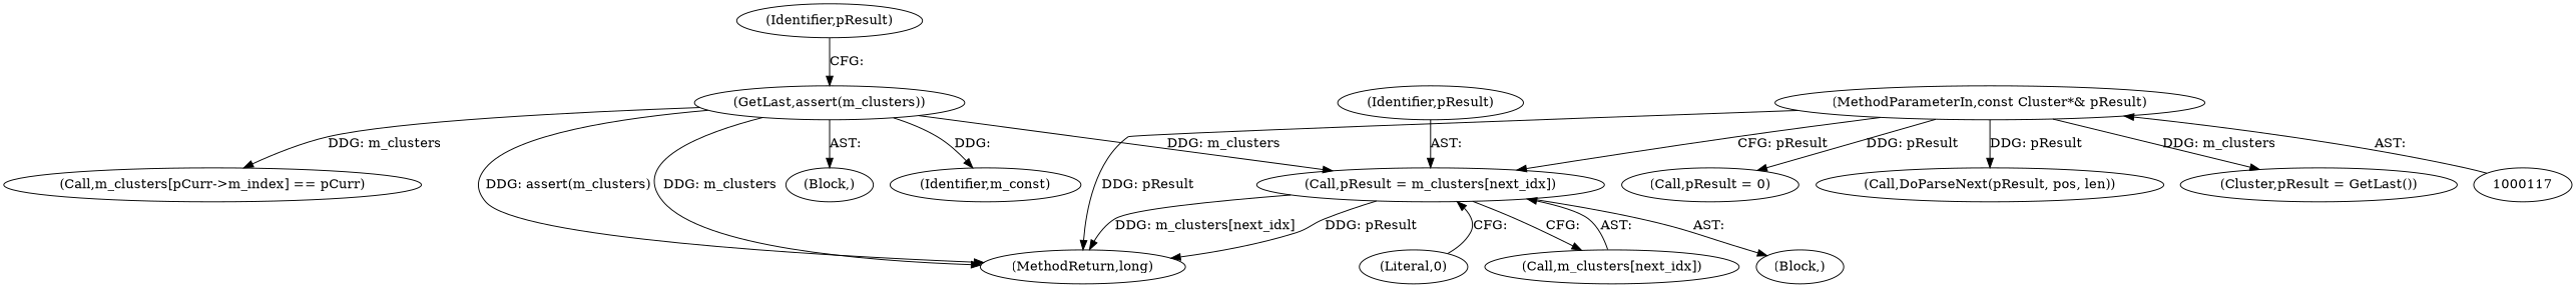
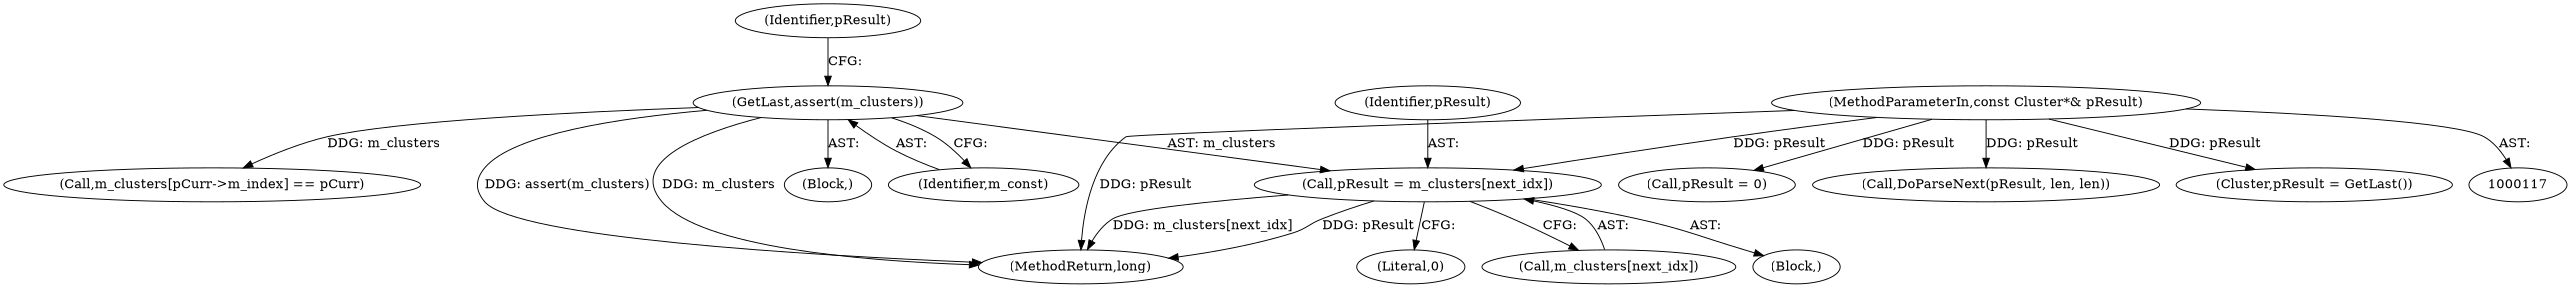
  digraph {
    n1 [label="(Call,pResult = m_clusters[next_idx])"]
    n2 [label="(Call,m_clusters[next_idx])"]
    n3 [label="(Block,)"]
    n4 [label="(MethodReturn,long)"]
    n5 [label="(GetLast,assert(m_clusters))"]
    n6 [label="(Block,)"]
    n7 [label="(Identifier,m_const)"]
    n8 [label="(Call,m_clusters[pCurr->m_index] == pCurr)"]
    n9 [label="(MethodParameterIn,const Cluster*& pResult)"]
    n10 [label="(Call,pResult = 0)"]
-   n11 [label="(Call,DoParseNext(pResult, pos, len))"]
+   n11 [label="(Call,DoParseNext(pResult, len, len))"]
    n12 [label="(Cluster,pResult = GetLast())"]
    1000117
    n14 [label="(Identifier,pResult)"]
    n15 [label="(Literal,0)"]
    n16 [label="(Identifier,pResult)"]
    n1 -> n2 [label="CFG: "]
    n1 -> n3 [label="AST: "]
    n1 -> n4 [label="DDG: m_clusters[next_idx]"]
    n1 -> n4 [label="DDG: pResult"]
    n2 -> n1 [label="AST: "]
-   n5 -> n1 [label="DDG: m_clusters"]
+   n5 -> n1 [label="AST: m_clusters"]
    n5 -> n4 [label="DDG: m_clusters"]
    n5 -> n4 [label="DDG: assert(m_clusters)"]
    n5 -> n6 [label="AST: "]
-   n5 -> n7 [label="DDG: "]
+   n5 -> n7 [label="CFG: "]
    n5 -> n8 [label="DDG: m_clusters"]
-   n9 -> n1 [label="CFG: pResult"]
+   n7 -> n5 [label="AST: "]
+   n9 -> n1 [label="DDG: pResult"]
    n9 -> n4 [label="DDG: pResult"]
    n9 -> n10 [label="DDG: pResult"]
    n9 -> n11 [label="DDG: pResult"]
-   n9 -> n12 [label="DDG: m_clusters"]
-   1000117 -> n9 [label="AST: "]
+   n9 -> n12 [label="DDG: pResult"]
+   n9 -> 1000117 [label="AST: "]
    n14 -> n1 [label="AST: "]
-   n15 -> n1 [label="CFG: "]
+   n1 -> n15 [label="CFG: "]
    n16 -> n5 [label="CFG: "]
  }
